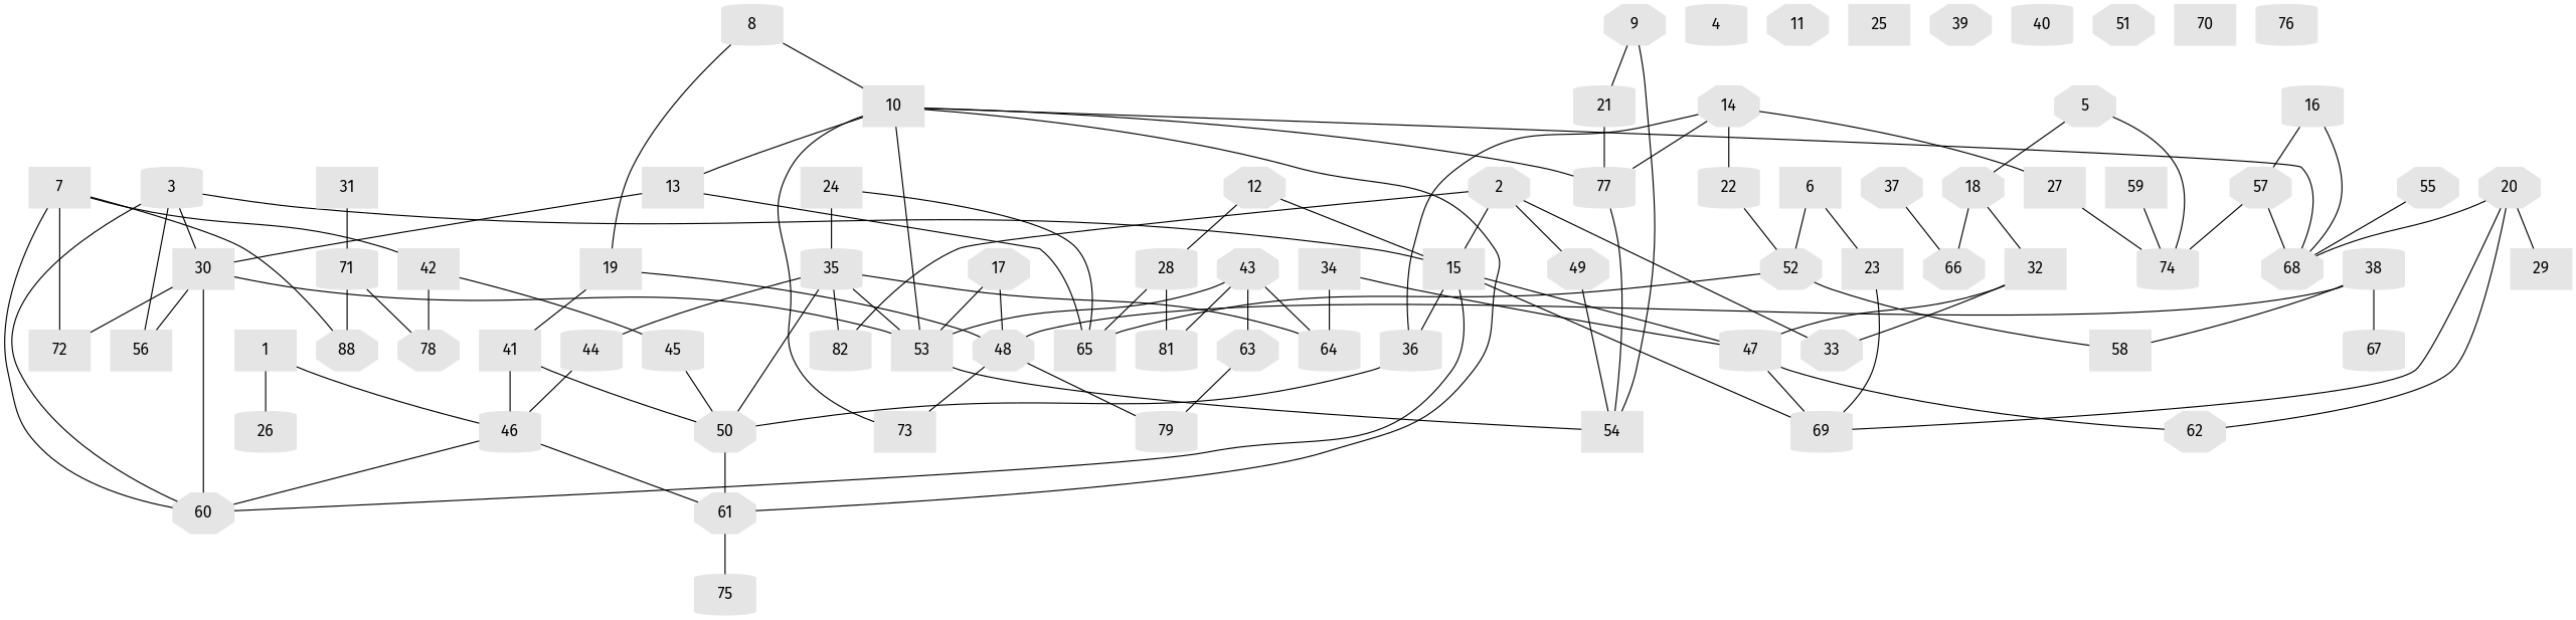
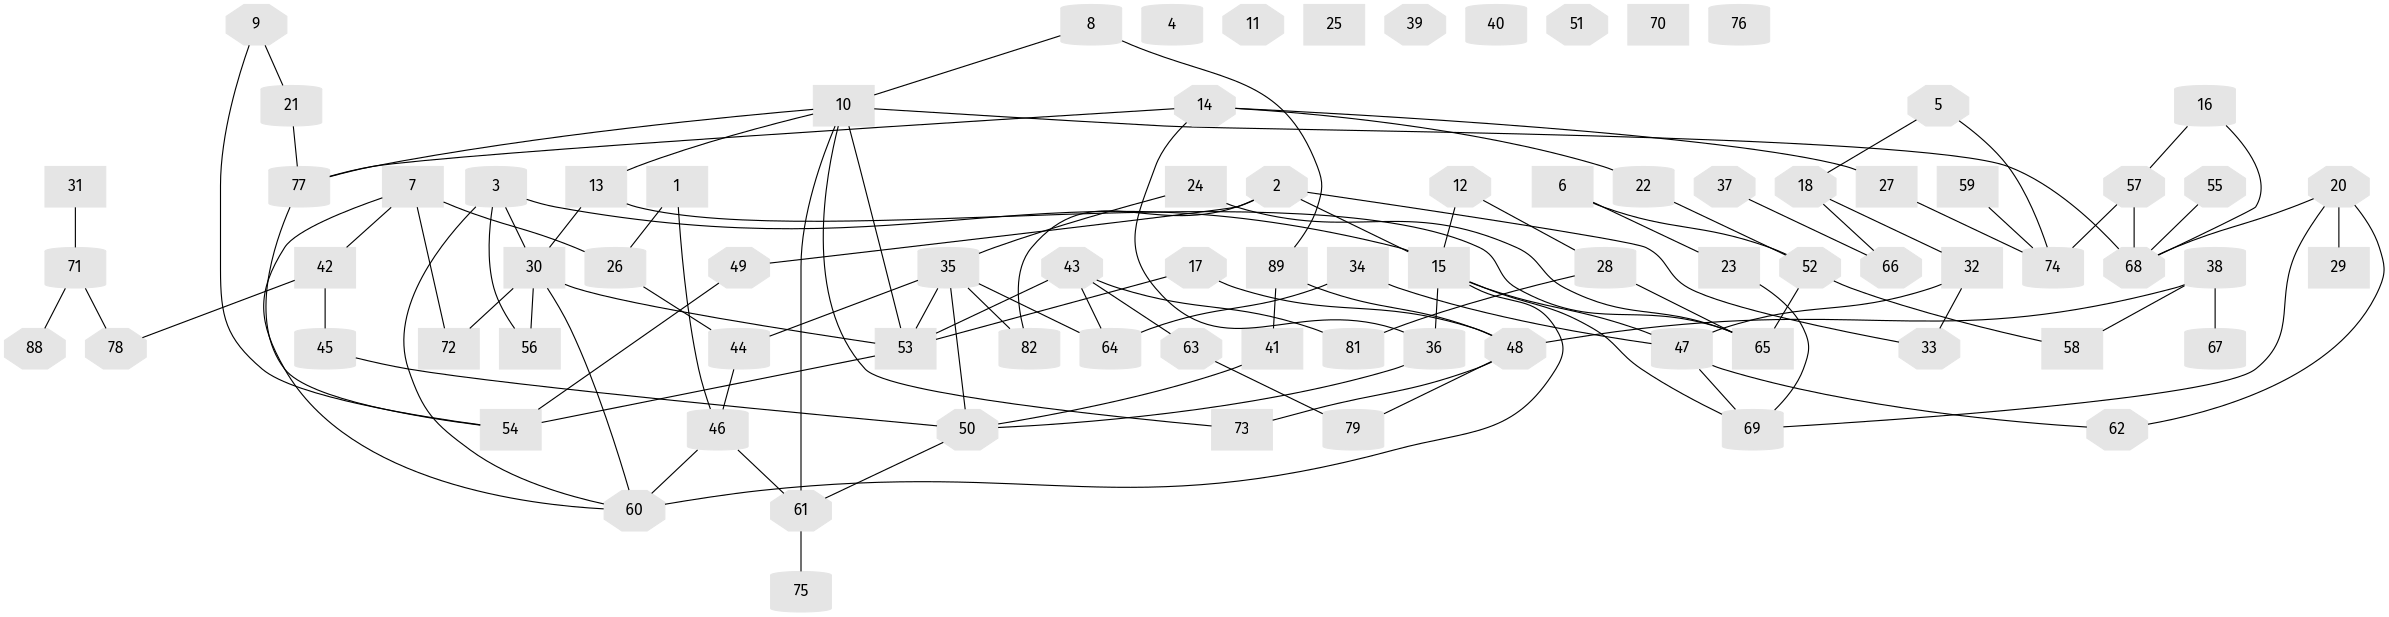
  graph {
    fontname="Fira Sans"
    node [color=gray90 fontname="Fira Sans" shape=octagon style=filled]
    edge [fontname="Fira Sans"]
    26 [shape=cylinder]
    1 [shape=box]
    46 [shape=cylinder]
    44 [shape=cylinder]
    60
    61
    2
    15 [shape=box]
    33
    82 [shape=cylinder]
    49
    36 [shape=cylinder]
    47 [shape=cylinder]
    69 [shape=cylinder]
    3 [shape=cylinder]
    30 [shape=box]
    56 [shape=box]
    72 [shape=box]
    53 [shape=box]
    4 [shape=cylinder]
    5
    18
    74 [shape=cylinder]
    32 [shape=box]
    66
    6 [shape=box]
    23 [shape=box]
    52
    37
    65 [shape=box]
    58 [shape=box]
    7 [shape=box]
    42 [shape=box]
    45 [shape=cylinder]
    78
    8 [shape=cylinder]
    10 [shape=box]
-   19 [shape=box]
+   19 [shape=box label=89]
    13 [shape=box]
    68
    73 [shape=box]
    77 [shape=cylinder]
    48
    41 [shape=box]
    9
    21 [shape=cylinder]
    54 [shape=box]
    75 [shape=cylinder]
    11
    12
    28 [shape=cylinder]
    81 [shape=cylinder]
    14
    22 [shape=cylinder]
    27 [shape=box]
    50
    62
    16 [shape=cylinder]
    57
    17
    79 [shape=cylinder]
    20
    29 [shape=box]
    24 [shape=box]
    35 [shape=cylinder]
    64 [shape=cylinder]
    25 [shape=box]
    71 [shape=cylinder]
    31 [shape=box]
    n70 [label=88]
    34 [shape=box]
    38 [shape=cylinder]
    67 [shape=cylinder]
    39
    40 [shape=cylinder]
    43
    63
    51
    55
    59 [shape=box]
    70 [shape=box]
    76 [shape=cylinder]
+   26 -- 44
    1 -- 26
    1 -- 46
    46 -- 60
    46 -- 61
    44 -- 46
    61 -- 75
    2 -- 15
    2 -- 33
    2 -- 82
    2 -- 49
    15 -- 60
    15 -- 36
    15 -- 47
    15 -- 69
    49 -- 54
    36 -- 50
    47 -- 69
    47 -- 62
    3 -- 60
    3 -- 15
    3 -- 30
    3 -- 56
    30 -- 60
    30 -- 56
    30 -- 72
    30 -- 53
    53 -- 54
    5 -- 18
    5 -- 74
    18 -- 32
    18 -- 66
    32 -- 33
    32 -- 47
    6 -- 23
    6 -- 52
    23 -- 69
    52 -- 65
    52 -- 58
    37 -- 66
-   7 -- n70
+   7 -- 26
    7 -- 60
    7 -- 72
    7 -- 42
    42 -- 45
    42 -- 78
    45 -- 50
    8 -- 10
    8 -- 19
    10 -- 61
    10 -- 53
    10 -- 13
    10 -- 68
    10 -- 73
    10 -- 77
    19 -- 48
    19 -- 41
    13 -- 30
    13 -- 65
    77 -- 54
    48 -- 73
    48 -- 79
-   41 -- 46
    41 -- 50
    9 -- 21
    9 -- 54
    21 -- 77
    12 -- 15
    12 -- 28
    28 -- 65
    28 -- 81
    14 -- 36
    14 -- 77
    14 -- 22
    14 -- 27
    22 -- 52
    27 -- 74
    50 -- 61
    16 -- 68
    16 -- 57
    57 -- 74
    57 -- 68
    17 -- 53
    17 -- 48
    20 -- 69
    20 -- 68
    20 -- 62
    20 -- 29
    24 -- 65
    24 -- 35
    35 -- 44
    35 -- 82
    35 -- 53
    35 -- 50
    35 -- 64
    71 -- 78
    71 -- n70
    31 -- 71
    34 -- 47
    34 -- 64
    38 -- 58
    38 -- 48
    38 -- 67
    43 -- 53
    43 -- 81
    43 -- 64
    43 -- 63
    63 -- 79
    55 -- 68
    59 -- 74
  }
